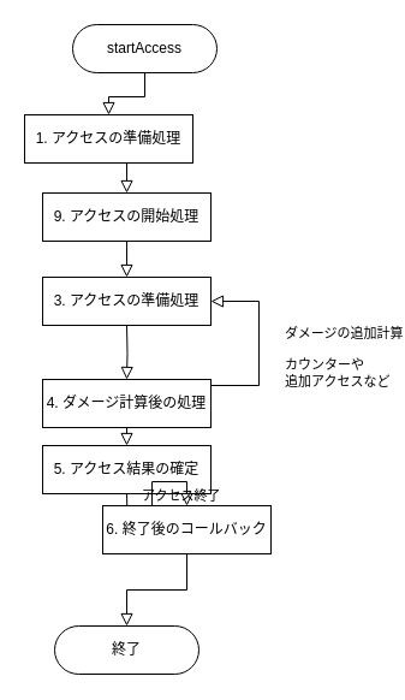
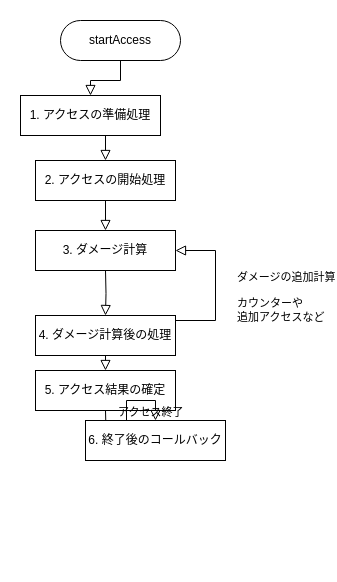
  <mxCell id="0" />
  <mxCell id="1" parent="0" />
  <mxCell id="2" value="" style="rounded=0;html=1;jettySize=auto;orthogonalLoop=1;fontSize=11;endArrow=block;endFill=0;endSize=8;strokeWidth=1;shadow=0;labelBackgroundColor=none;edgeStyle=orthogonalEdgeStyle;entryX=0.5;entryY=0;entryDx=0;entryDy=0;" parent="1" source="3" target="4" edge="1"><mxGeometry relative="1" as="geometry"><mxPoint x="105" y="100" as="targetPoint" /></mxGeometry></mxCell>
  <mxCell id="3" value="startAccess" style="rounded=1;whiteSpace=wrap;html=1;fontSize=12;glass=0;strokeWidth=1;shadow=0;arcSize=50;" parent="1" vertex="1"><mxGeometry x="60" y="20" width="120" height="40" as="geometry" /></mxCell>
  <mxCell id="4" value="1. アクセスの準備処理" style="rounded=0;whiteSpace=wrap;html=1;fontSize=12;glass=0;strokeWidth=1;shadow=0;" parent="1" vertex="1"><mxGeometry x="20" y="95" width="140" height="40" as="geometry" /></mxCell>
  <mxCell id="5" value="" style="rounded=0;html=1;jettySize=auto;orthogonalLoop=1;fontSize=11;endArrow=block;endFill=0;endSize=8;strokeWidth=1;shadow=0;labelBackgroundColor=none;edgeStyle=orthogonalEdgeStyle;entryX=0.5;entryY=0;entryDx=0;entryDy=0;exitX=0.5;exitY=1;exitDx=0;exitDy=0;" parent="1" source="4" target="6" edge="1"><mxGeometry relative="1" as="geometry"><mxPoint x="105" y="170" as="targetPoint" /><mxPoint x="105" y="130" as="sourcePoint" /></mxGeometry></mxCell>
- <mxCell id="6" value="9. アクセスの開始処理" style="rounded=0;whiteSpace=wrap;html=1;fontSize=12;glass=0;strokeWidth=1;shadow=0;" parent="1" vertex="1"><mxGeometry x="35" y="160" width="140" height="40" as="geometry" /></mxCell>
+ <mxCell id="6" value="2. アクセスの開始処理" style="rounded=0;whiteSpace=wrap;html=1;fontSize=12;glass=0;strokeWidth=1;shadow=0;" parent="1" vertex="1"><mxGeometry x="35" y="160" width="140" height="40" as="geometry" /></mxCell>
  <mxCell id="7" value="" style="rounded=0;html=1;jettySize=auto;orthogonalLoop=1;fontSize=11;endArrow=block;endFill=0;endSize=8;strokeWidth=1;shadow=0;labelBackgroundColor=none;edgeStyle=orthogonalEdgeStyle;entryX=0.5;entryY=0;entryDx=0;entryDy=0;" parent="1" target="8" edge="1"><mxGeometry relative="1" as="geometry"><mxPoint x="105" y="240" as="targetPoint" /><mxPoint x="105" y="200" as="sourcePoint" /></mxGeometry></mxCell>
- <mxCell id="8" value="3. アクセスの準備処理" style="rounded=0;whiteSpace=wrap;html=1;fontSize=12;glass=0;strokeWidth=1;shadow=0;" parent="1" vertex="1"><mxGeometry x="35" y="230" width="140" height="40" as="geometry" /></mxCell>
+ <mxCell id="8" value="3. ダメージ計算" style="rounded=0;whiteSpace=wrap;html=1;fontSize=12;glass=0;strokeWidth=1;shadow=0;" parent="1" vertex="1"><mxGeometry x="35" y="230" width="140" height="40" as="geometry" /></mxCell>
  <mxCell id="9" value="" style="rounded=0;html=1;jettySize=auto;orthogonalLoop=1;fontSize=11;endArrow=block;endFill=0;endSize=8;strokeWidth=1;shadow=0;labelBackgroundColor=none;edgeStyle=orthogonalEdgeStyle;entryX=0.5;entryY=0;entryDx=0;entryDy=0;" parent="1" target="10" edge="1"><mxGeometry relative="1" as="geometry"><mxPoint x="105" y="310" as="targetPoint" /><mxPoint x="105" y="270" as="sourcePoint" /></mxGeometry></mxCell>
  <mxCell id="10" value="4. ダメージ計算後の処理" style="rounded=0;whiteSpace=wrap;html=1;fontSize=12;glass=0;strokeWidth=1;shadow=0;" parent="1" vertex="1"><mxGeometry x="35" y="315" width="140" height="40" as="geometry" /></mxCell>
  <mxCell id="11" value="ダメージの追加計算&lt;br&gt;&lt;br&gt;カウンターや&lt;br&gt;追加アクセスなど" style="rounded=0;html=1;jettySize=auto;orthogonalLoop=1;fontSize=11;endArrow=block;endFill=0;endSize=8;strokeWidth=1;shadow=0;labelBackgroundColor=none;edgeStyle=orthogonalEdgeStyle;entryX=1;entryY=0.5;entryDx=0;entryDy=0;exitX=1;exitY=0.5;exitDx=0;exitDy=0;align=left;verticalAlign=top;" parent="1" source="10" target="8" edge="1"><mxGeometry x="0.467" y="-10" relative="1" as="geometry"><mxPoint x="115" y="310" as="targetPoint" /><mxPoint x="115" y="280" as="sourcePoint" /><Array as="points"><mxPoint x="215" y="320" /><mxPoint x="215" y="250" /></Array><mxPoint x="10" y="10" as="offset" /></mxGeometry></mxCell>
  <mxCell id="12" value="" style="rounded=0;html=1;jettySize=auto;orthogonalLoop=1;fontSize=11;endArrow=block;endFill=0;endSize=8;strokeWidth=1;shadow=0;labelBackgroundColor=none;edgeStyle=orthogonalEdgeStyle;entryX=0.5;entryY=0;entryDx=0;entryDy=0;exitX=0.5;exitY=1;exitDx=0;exitDy=0;" parent="1" source="10" target="13" edge="1"><mxGeometry relative="1" as="geometry"><mxPoint x="105" y="380" as="targetPoint" /><mxPoint x="105" y="340" as="sourcePoint" /></mxGeometry></mxCell>
  <mxCell id="13" value="5. アクセス結果の確定" style="rounded=0;whiteSpace=wrap;html=1;fontSize=12;glass=0;strokeWidth=1;shadow=0;" parent="1" vertex="1"><mxGeometry x="35" y="370" width="140" height="40" as="geometry" /></mxCell>
- <mxCell id="14" value="終了" style="rounded=1;whiteSpace=wrap;html=1;fontSize=12;glass=0;strokeWidth=1;shadow=0;arcSize=50;" parent="1" vertex="1"><mxGeometry x="45" y="520" width="120" height="40" as="geometry" /></mxCell>
  <mxCell id="15" value="アクセス終了" style="rounded=0;html=1;jettySize=auto;orthogonalLoop=1;fontSize=11;endArrow=block;endFill=0;endSize=8;strokeWidth=1;shadow=0;labelBackgroundColor=none;edgeStyle=orthogonalEdgeStyle;entryX=0.5;entryY=0;entryDx=0;entryDy=0;align=left;verticalAlign=middle;" parent="1" target="16" edge="1"><mxGeometry y="10" relative="1" as="geometry"><mxPoint x="115" y="380" as="targetPoint" /><mxPoint x="105" y="410" as="sourcePoint" /><mxPoint as="offset" /></mxGeometry></mxCell>
  <mxCell id="16" value="6. 終了後のコールバック" style="rounded=0;whiteSpace=wrap;html=1;fontSize=12;glass=0;strokeWidth=1;shadow=0;" vertex="1" parent="1"><mxGeometry x="85" y="420" width="140" height="40" as="geometry" /></mxCell>
- <mxCell id="17" value="" style="rounded=0;html=1;jettySize=auto;orthogonalLoop=1;fontSize=11;endArrow=block;endFill=0;endSize=8;strokeWidth=1;shadow=0;labelBackgroundColor=none;edgeStyle=orthogonalEdgeStyle;entryX=0.5;entryY=0;entryDx=0;entryDy=0;exitX=0.5;exitY=1;exitDx=0;exitDy=0;" edge="1" parent="1" source="16" target="14"><mxGeometry relative="1" as="geometry"><mxPoint x="275" y="520" as="targetPoint" /><mxPoint x="275" y="490" as="sourcePoint" /></mxGeometry></mxCell>
